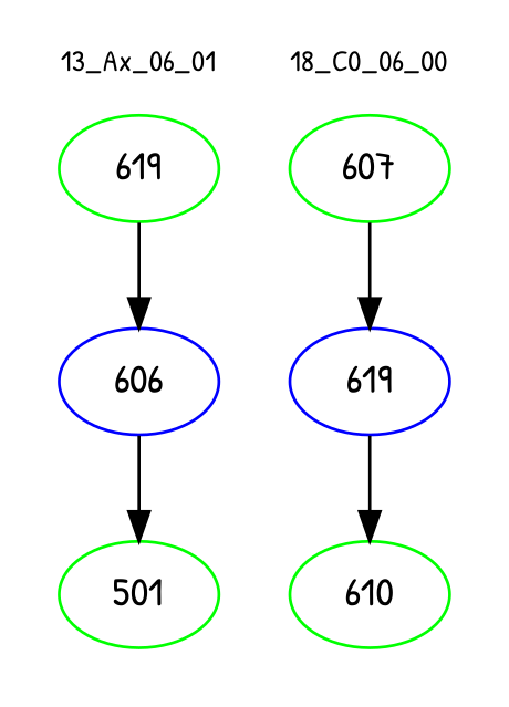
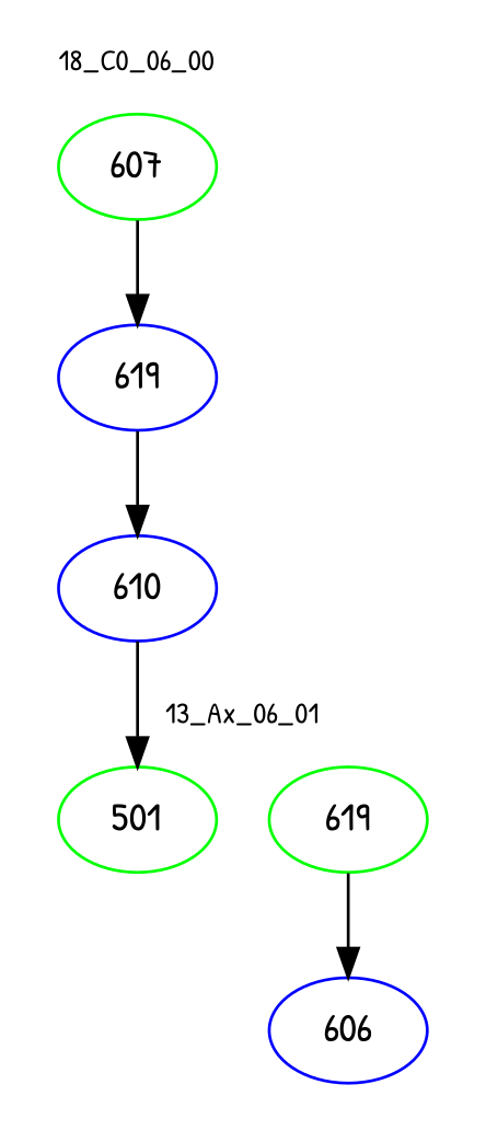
  digraph {
    fontname="Patrick Hand"
    node [color=green fontname="Patrick Hand"]
    edge [color=black fontname="Patrick Hand"]
    n1 [label=619]
    n2 [color=blue label=606]
    n3 [label=501]
    n4 [label=607]
    n5 [color=blue label=619]
-   n6 [label=610]
+   n6 [color=blue label=610]
    subgraph cluster_1 {
      color=white
      fontsize=10
      label="13_Ax_06_01"
      n1
      n2
      n3
    }
    subgraph cluster_2 {
      color=white
      fontsize=10
      label="18_C0_06_00"
      n4
      n5
      n6
    }
    n1 -> n2
-   n2 -> n3
+   n6 -> n3
    n4 -> n5
    n5 -> n6
  }
